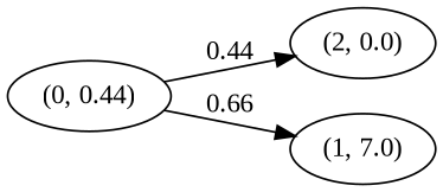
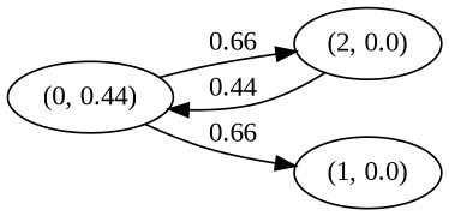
  digraph {
    fontname="Liberation Serif"
    rankdir=LR
    node [fontname="Liberation Serif"]
    edge [fontname="Liberation Serif"]
    n1 [label="(0, 0.44)"]
    n2 [label="(2, 0.0)"]
-   n3 [label="(1, 7.0)"]
-   n1 -> n2 [label=0.44]
+   n3 [label="(1, 0.0)"]
+   n1 -> n2 [label=0.66]
    n1 -> n3 [label=0.66]
+   n2 -> n1 [label=0.44]
  }
